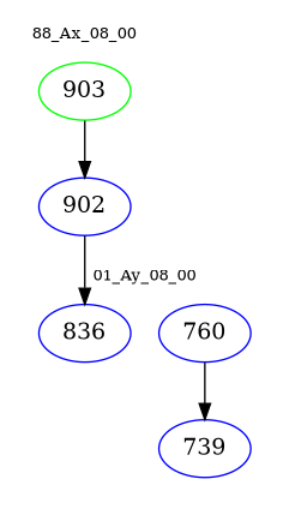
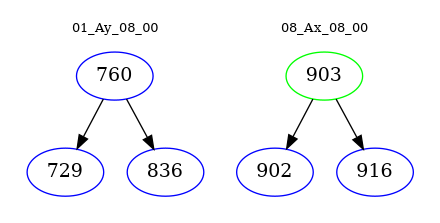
  digraph {
    node [color=blue]
    edge [color=black]
    n1 [label=760]
-   n2 [label=739]
+   n2 [label=729]
    n3 [label=836]
    n4 [color=green label=903]
    n5 [label=902]
+   n6 [label=916]
    subgraph cluster_1 {
      color=white
      fontsize=10
      label="01_Ay_08_00"
      n1
      n2
      n3
    }
    subgraph cluster_2 {
      color=white
      fontsize=10
-     label="88_Ax_08_00"
+     label="08_Ax_08_00"
      n4
      n5
+     n6
    }
    n1 -> n2
-   n5 -> n3
+   n1 -> n3
    n4 -> n5
+   n4 -> n6
  }
